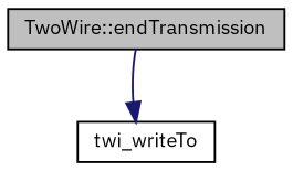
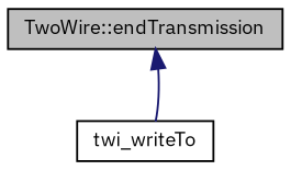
  digraph {
    rankdir=TB
    fontname="IBM Plex Sans"
    node [color=black fontname="IBM Plex Sans" fontsize=10 shape=record style=filled]
    n1 [fillcolor=grey75 fontcolor=black height=0.2 label="TwoWire::endTransmission" width=0.4]
    n2 [fillcolor=white height=0.2 label=twi_writeTo width=0.4]
-   n1 -> n2 [color=midnightblue fontname="IBM Plex Sans" fontsize=10 labelfontname=Helvetica labelfontsize=10 style=solid]
+   n2 -> n1 [color=midnightblue fontname="IBM Plex Sans" fontsize=10 labelfontname=Helvetica labelfontsize=10 style=solid]
  }
